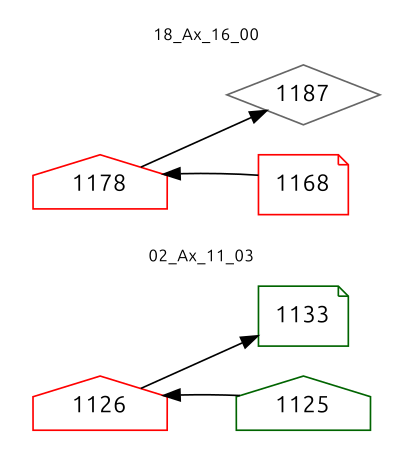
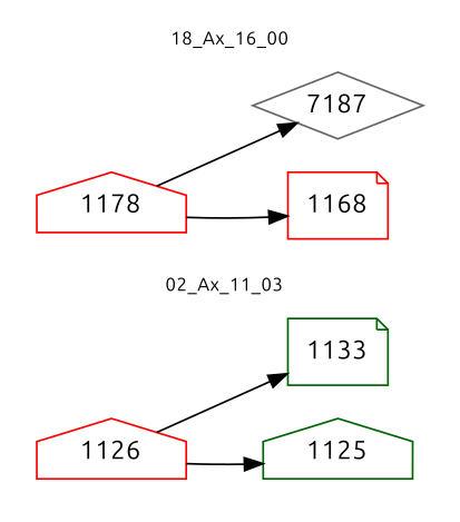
  digraph {
    fontname=Ubuntu
    rankdir=LR
    node [color=red fontname=Ubuntu shape=house]
    edge [color=black fontname=Ubuntu]
    n1 [label=1126]
    n2 [color=darkgreen label=1125]
    n3 [color=darkgreen label=1133 shape=note]
    n4 [label=1178]
    n5 [label=1168 shape=note]
-   n6 [color=gray40 label=1187 shape=diamond]
+   n6 [color=gray40 label=7187 shape=diamond]
    subgraph cluster_1 {
      color=white
      fontsize=10
      label="02_Ax_11_03"
      n1
      n2
      n3
    }
    subgraph cluster_2 {
      color=white
      fontsize=10
      label="18_Ax_16_00"
      n4
      n5
      n6
    }
-   n2 -> n1
+   n1 -> n2
    n1 -> n3
-   n5 -> n4
+   n4 -> n5
    n4 -> n6
  }
